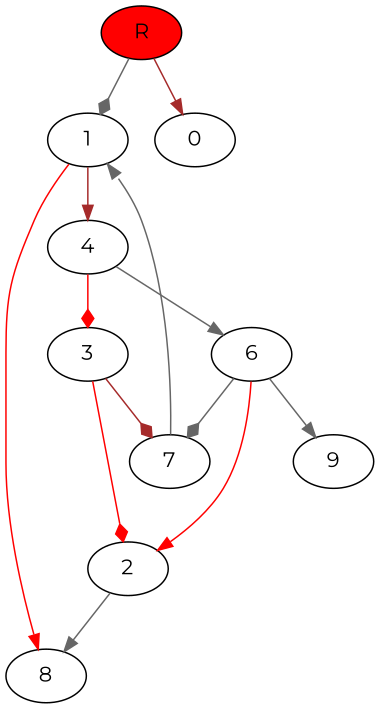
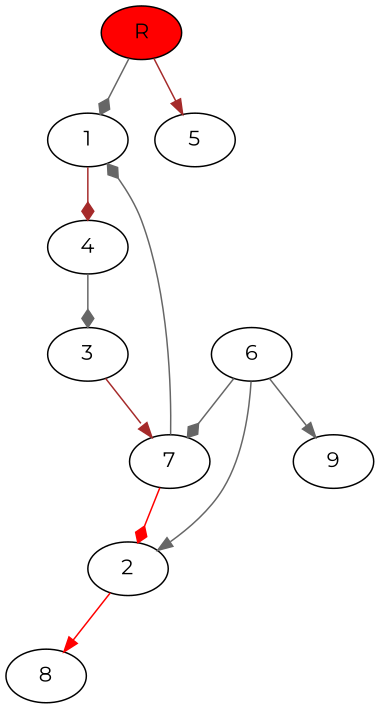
  digraph {
    fontname=Montserrat
    node [fontname=Montserrat]
    edge [arrowhead=normal color=gray40 fontname=Montserrat]
    1
    4
    8
    3
    6
    2
    7
    9
    R [fillcolor="#ff0000" style=filled]
-   5 [label=0]
-   1 -> 4 [color=brown]
-   1 -> 8 [color=red]
-   4 -> 3 [arrowhead=diamond color=red]
-   4 -> 6
-   3 -> 2 [arrowhead=diamond color=red]
-   3 -> 7 [arrowhead=diamond color=brown]
-   6 -> 2 [color=red]
+   5
+   1 -> 4 [arrowhead=diamond color=brown]
+   4 -> 3 [arrowhead=diamond]
+   7 -> 2 [arrowhead=diamond color=red]
+   3 -> 7 [color=brown]
+   6 -> 2
    6 -> 7 [arrowhead=diamond]
    6 -> 9
-   2 -> 8
-   7 -> 1
+   2 -> 8 [color=red]
+   7 -> 1 [arrowhead=diamond]
    R -> 1 [arrowhead=diamond]
    R -> 5 [color=brown]
  }
